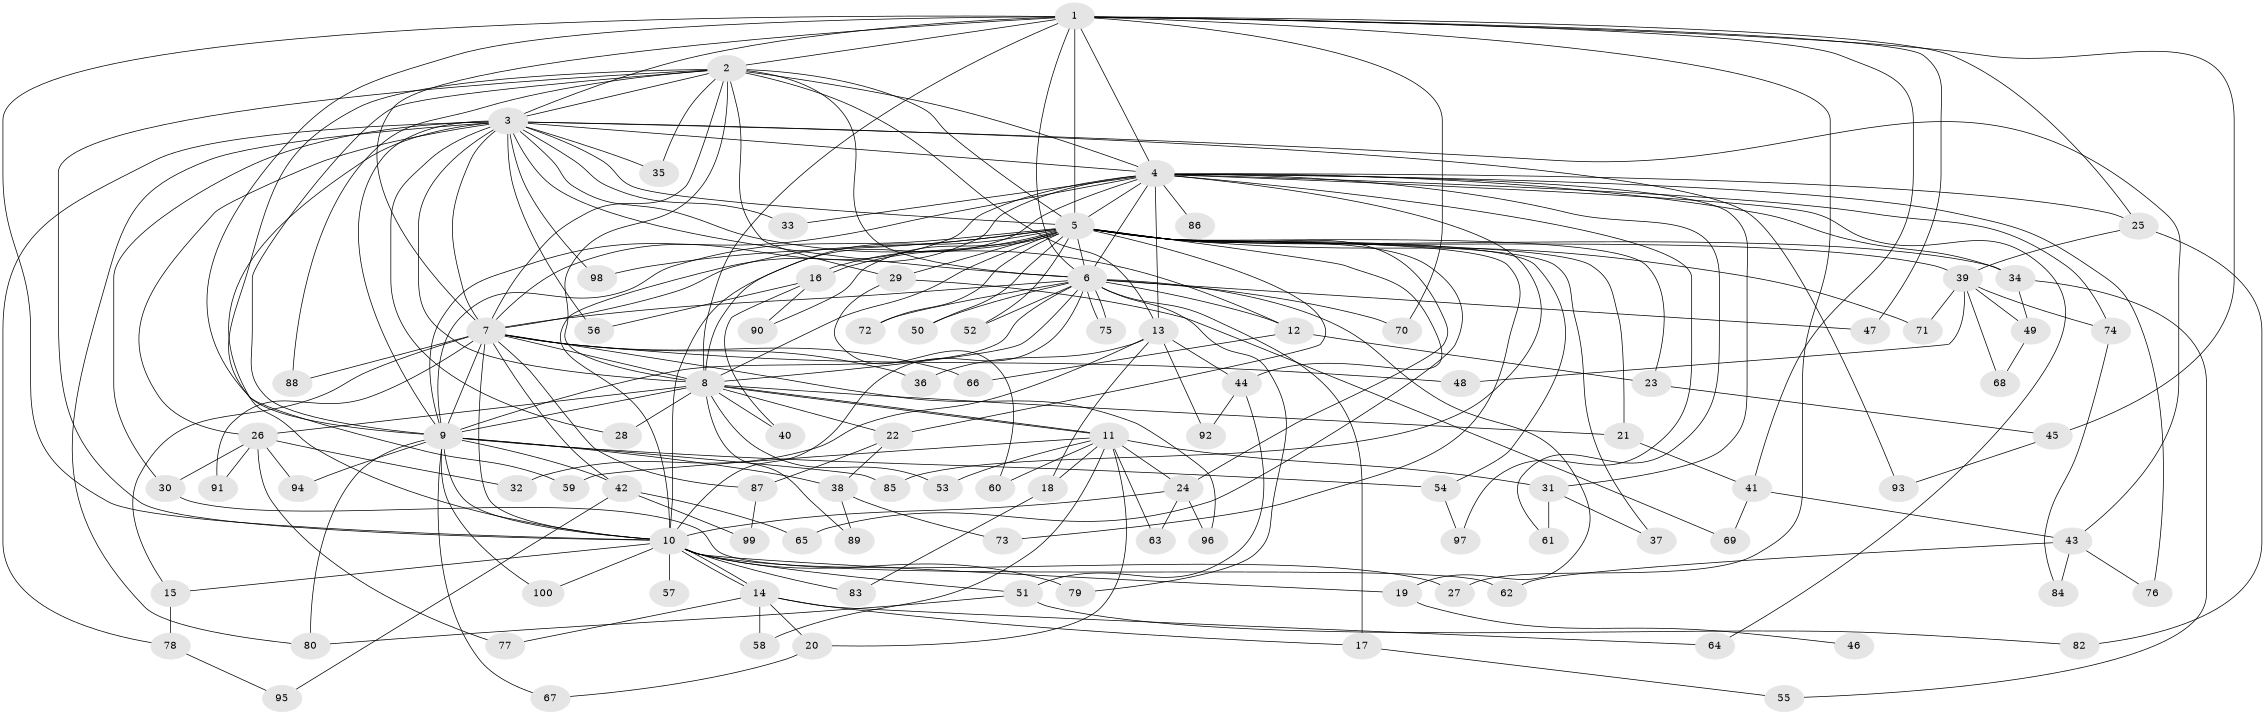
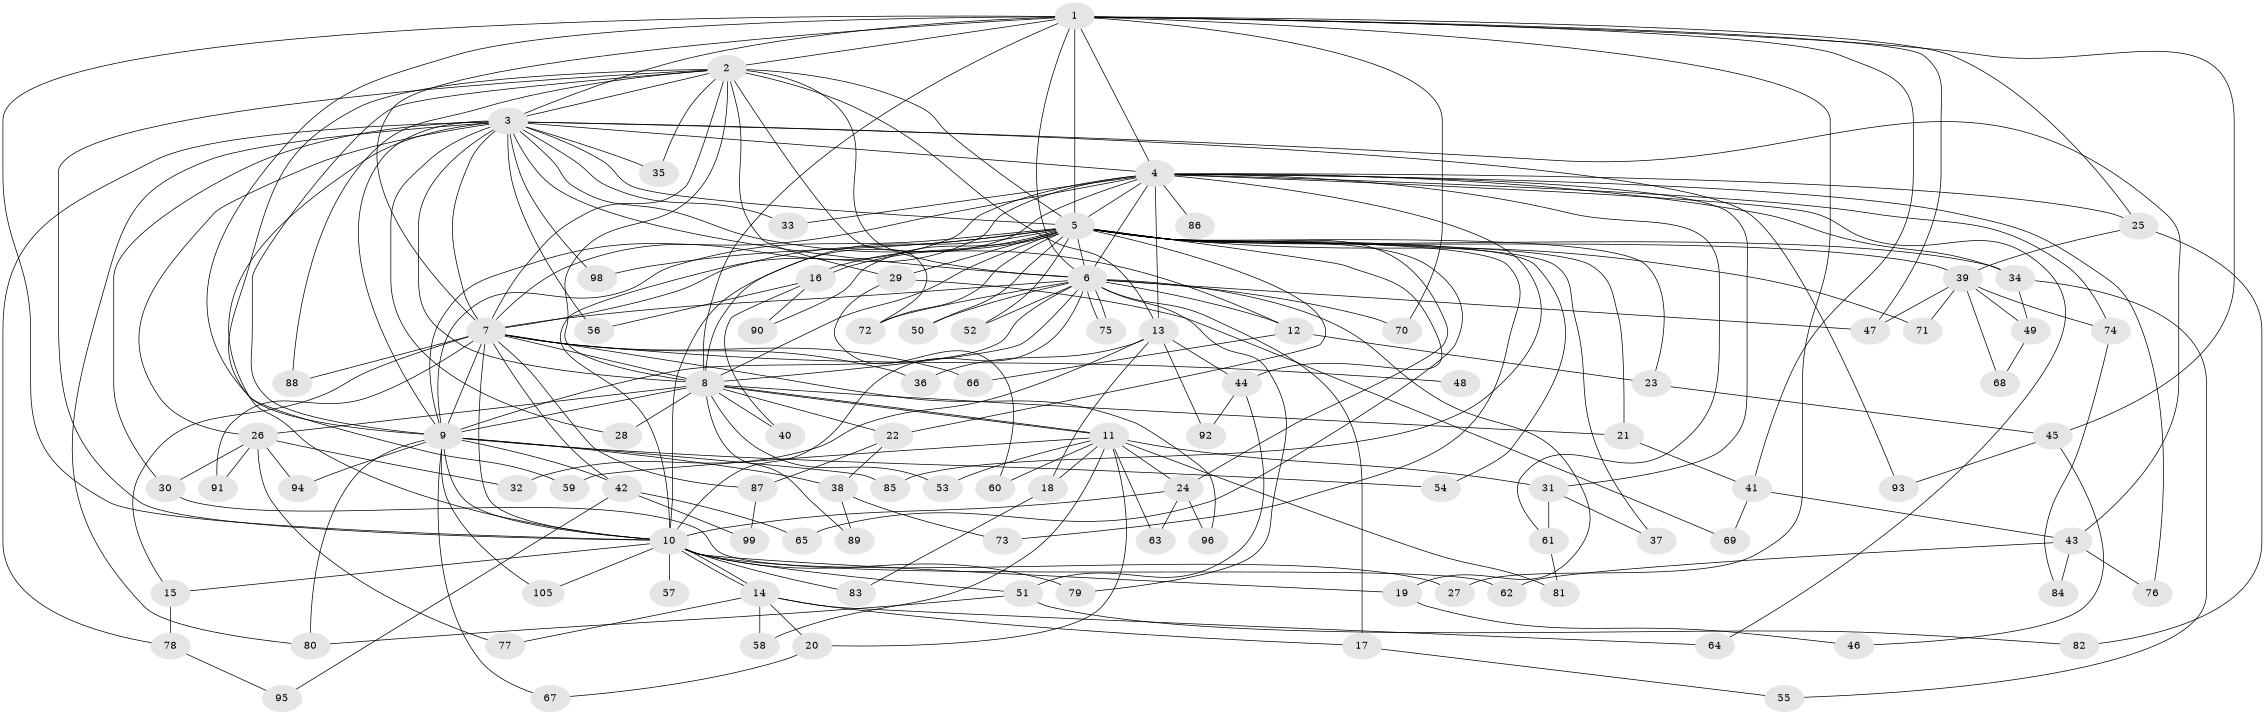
  graph {
    node [color=gray90 style=filled]
    1
    2
    3
    4
    5
    6
    7
    8
    9
    10
    25
    27
    41
    45
    47
    70
    13
    29
    35
    59
    88
    12
    26
    28
    30
    33
    43
    56
    78
    80
    93
    98
    31
    34
    61
    64
    74
    76
    85
    86
-   97
    16
    21
    22
    23
    24
    37
    39
    44
    50
    52
    54
    65
    71
    72
    73
    90
    17
    19
    75
    79
    15
    36
    42
    48
    66
    87
    91
    96
    11
    40
    53
    89
    38
    67
    94
-   100
+   100 [label=105]
    57
    14
    51
    83
    82
    69
    46
    18
    32
    92
    60
    77
    62
    84
    95
    55
    49
+   81
    63
    68
    99
    20
    58
    1 -- 2
    1 -- 3
    1 -- 4
    1 -- 5
    1 -- 6
    1 -- 7
    1 -- 8
    1 -- 9
    1 -- 10
    1 -- 25
    1 -- 27
    1 -- 41
    1 -- 45
    1 -- 47
    1 -- 70
    2 -- 3
-   2 -- 4
+   2 -- 72
    2 -- 5
    2 -- 6
    2 -- 7
    2 -- 8
    2 -- 9
    2 -- 10
    2 -- 13
    2 -- 29
    2 -- 35
    2 -- 59
    2 -- 88
    3 -- 4
    3 -- 5
    3 -- 6
    3 -- 7
    3 -- 8
    3 -- 9
    3 -- 10
    3 -- 35
    3 -- 12
    3 -- 26
    3 -- 28
    3 -- 30
    3 -- 33
    3 -- 43
    3 -- 56
    3 -- 78
    3 -- 80
    3 -- 93
    3 -- 98
    4 -- 5
    4 -- 6
    4 -- 7
    4 -- 8
    4 -- 9
    4 -- 10
    4 -- 25
    4 -- 13
    4 -- 33
    4 -- 31
    4 -- 34
    4 -- 61
    4 -- 64
    4 -- 74
    4 -- 76
    4 -- 85
    4 -- 86
-   4 -- 97
    5 -- 6
    5 -- 7
    5 -- 8
    5 -- 9
    5 -- 10
    5 -- 29
    5 -- 98
    5 -- 34
    5 -- 16
    5 -- 16
    5 -- 21
    5 -- 22
    5 -- 23
    5 -- 24
    5 -- 37
    5 -- 39
    5 -- 44
    5 -- 50
    5 -- 52
    5 -- 54
    5 -- 65
    5 -- 71
    5 -- 72
    5 -- 73
    5 -- 90
    6 -- 7
    6 -- 8
    6 -- 9
    6 -- 10
    6 -- 47
    6 -- 70
    6 -- 12
    6 -- 50
    6 -- 52
    6 -- 72
    6 -- 17
    6 -- 19
    6 -- 75
    6 -- 75
    6 -- 79
    7 -- 8
    7 -- 9
    7 -- 10
    7 -- 88
    7 -- 15
    7 -- 36
    7 -- 42
    7 -- 48
    7 -- 66
    7 -- 87
    7 -- 91
    7 -- 96
    8 -- 9
    8 -- 26
    8 -- 28
    8 -- 21
    8 -- 22
    8 -- 11
    8 -- 11
    8 -- 40
    8 -- 53
    8 -- 89
    9 -- 10
    9 -- 80
    9 -- 85
    9 -- 54
    9 -- 42
    9 -- 38
    9 -- 67
    9 -- 94
    9 -- 100
    10 -- 27
    10 -- 19
    10 -- 79
    10 -- 15
    10 -- 100
    10 -- 57
    10 -- 14
    10 -- 14
    10 -- 51
    10 -- 83
    25 -- 39
    25 -- 82
    41 -- 43
    41 -- 69
    45 -- 93
+   45 -- 46
    13 -- 44
    13 -- 36
    13 -- 18
    13 -- 32
    13 -- 92
    29 -- 69
    29 -- 60
    12 -- 23
    12 -- 66
    26 -- 30
    26 -- 91
    26 -- 94
    26 -- 32
    26 -- 77
    30 -- 62
    43 -- 76
    43 -- 62
    43 -- 84
    78 -- 95
    31 -- 61
    31 -- 37
    34 -- 55
    34 -- 49
+   61 -- 81
    74 -- 84
    16 -- 56
    16 -- 90
    16 -- 40
    21 -- 41
    22 -- 87
    22 -- 38
    23 -- 45
    24 -- 10
    24 -- 96
    24 -- 63
    39 -- 74
    39 -- 71
-   39 -- 48
+   39 -- 47
    39 -- 49
    39 -- 68
    44 -- 51
    44 -- 92
-   54 -- 97
    17 -- 55
    19 -- 46
    15 -- 78
    42 -- 65
    42 -- 95
    42 -- 99
    87 -- 99
    11 -- 59
    11 -- 31
    11 -- 24
    11 -- 53
    11 -- 18
    11 -- 60
+   11 -- 81
    11 -- 63
    11 -- 20
    11 -- 58
    38 -- 73
    38 -- 89
    14 -- 64
    14 -- 17
    14 -- 77
    14 -- 20
    14 -- 58
    51 -- 80
    51 -- 82
    18 -- 83
    49 -- 68
    20 -- 67
  }
